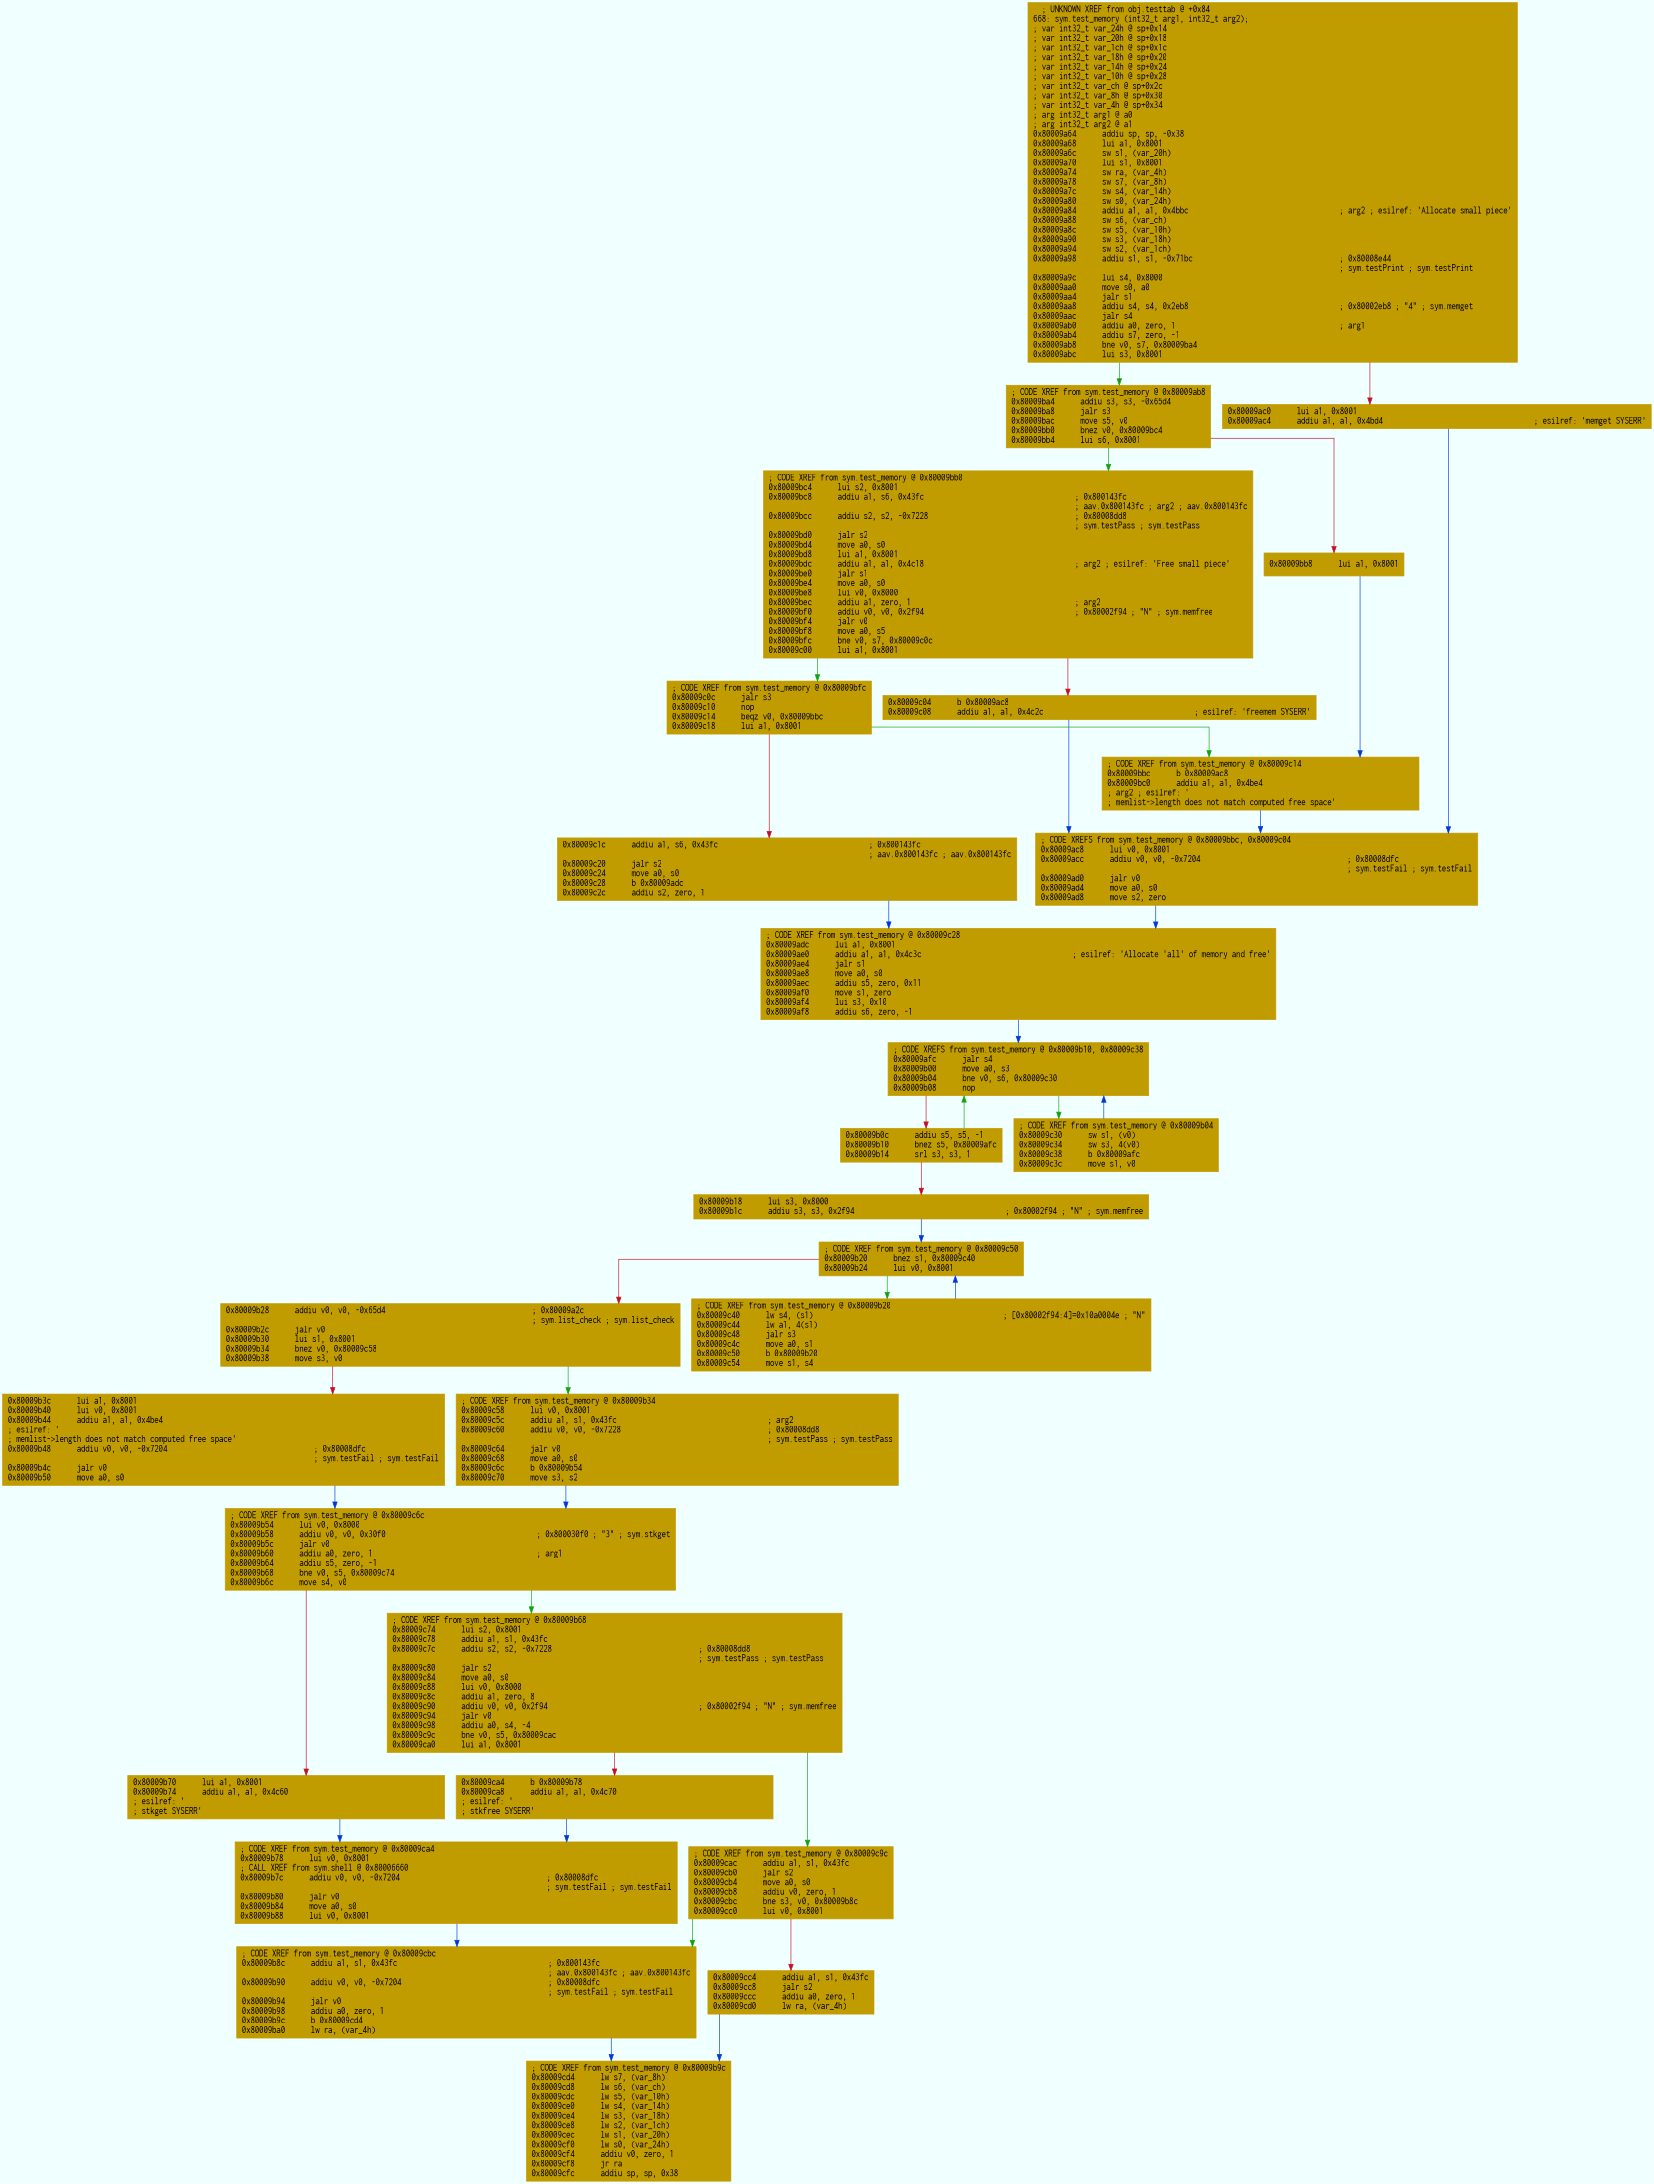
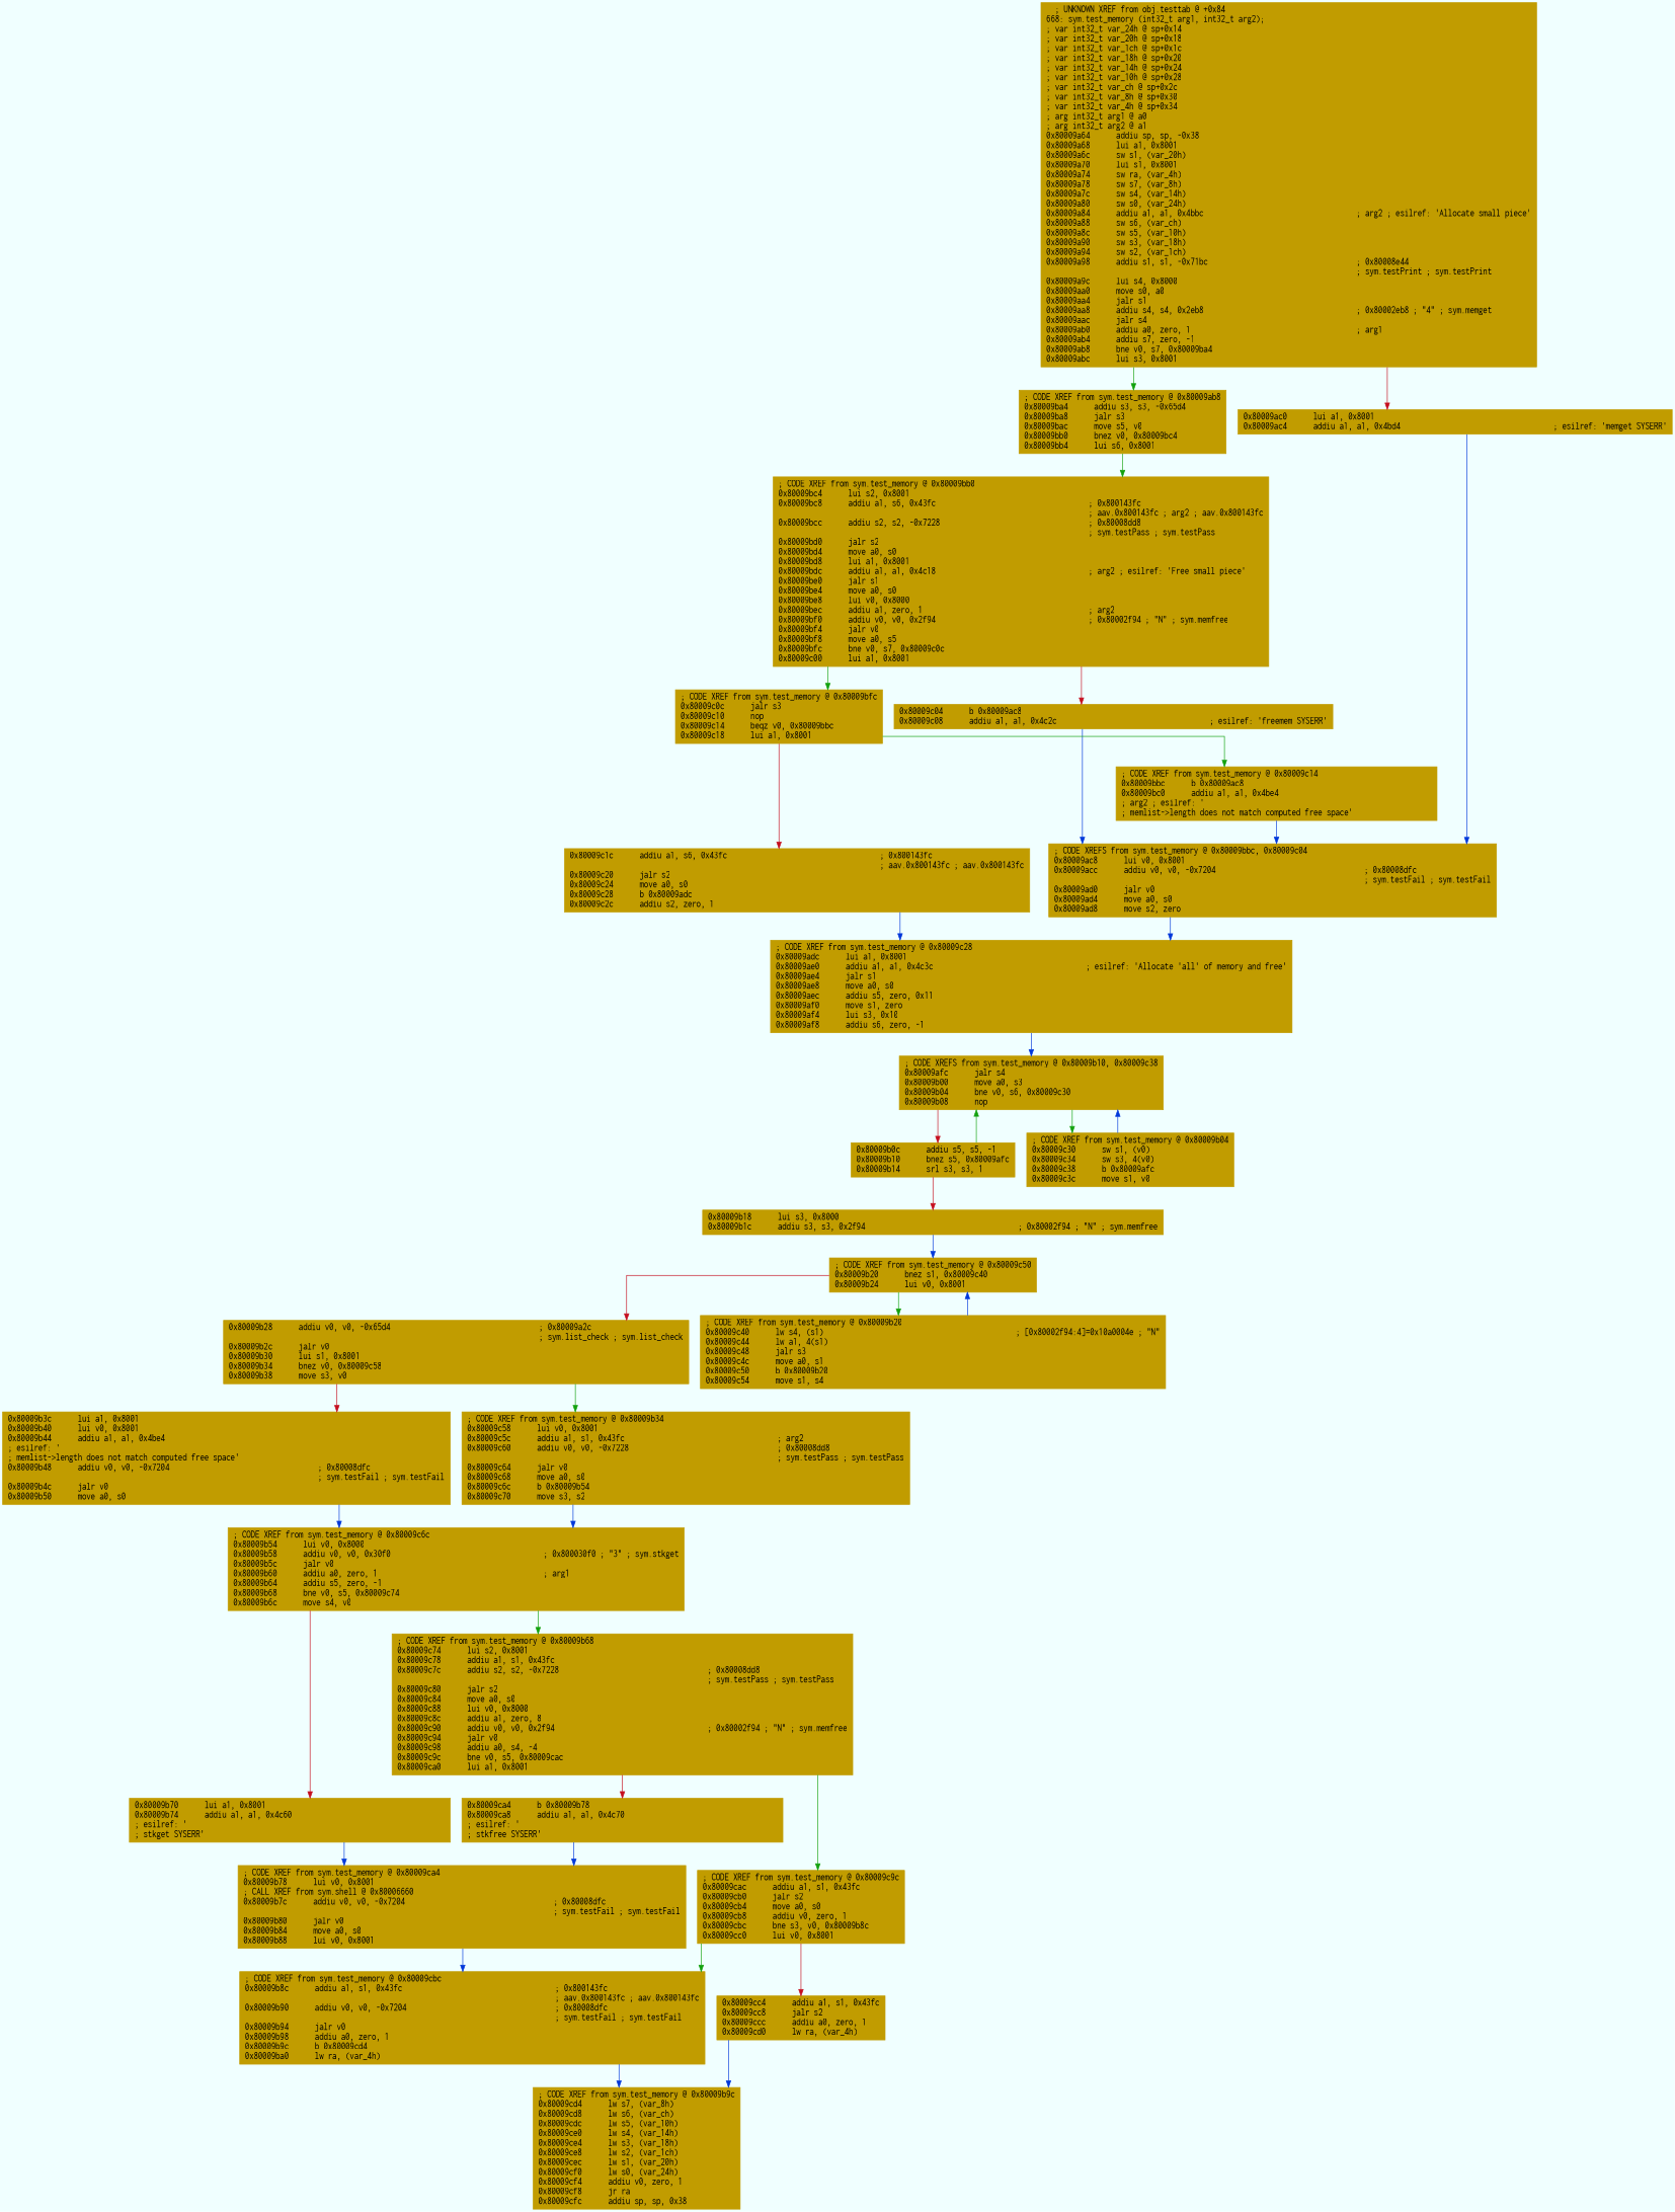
  digraph {
    bgcolor=azure
    fontname=Courier
    fontsize=8
    splines=ortho
    node [color="#c19c00" fillcolor="#c19c00" fontname=Courier shape=box style=filled]
    edge [arrowhead=normal color="#0037da"]
    n1 [label="  ; UNKNOWN XREF from obj.testtab @ +0x84\l668: sym.test_memory (int32_t arg1, int32_t arg2);\l; var int32_t var_24h @ sp+0x14\l; var int32_t var_20h @ sp+0x18\l; var int32_t var_1ch @ sp+0x1c\l; var int32_t var_18h @ sp+0x20\l; var int32_t var_14h @ sp+0x24\l; var int32_t var_10h @ sp+0x28\l; var int32_t var_ch @ sp+0x2c\l; var int32_t var_8h @ sp+0x30\l; var int32_t var_4h @ sp+0x34\l; arg int32_t arg1 @ a0\l; arg int32_t arg2 @ a1\l0x80009a64      addiu sp, sp, -0x38\l0x80009a68      lui a1, 0x8001\l0x80009a6c      sw s1, (var_20h)\l0x80009a70      lui s1, 0x8001\l0x80009a74      sw ra, (var_4h)\l0x80009a78      sw s7, (var_8h)\l0x80009a7c      sw s4, (var_14h)\l0x80009a80      sw s0, (var_24h)\l0x80009a84      addiu a1, a1, 0x4bbc                                   ; arg2 ; esilref: 'Allocate small piece'\l0x80009a88      sw s6, (var_ch)\l0x80009a8c      sw s5, (var_10h)\l0x80009a90      sw s3, (var_18h)\l0x80009a94      sw s2, (var_1ch)\l0x80009a98      addiu s1, s1, -0x71bc                                  ; 0x80008e44\l                                                                       ; sym.testPrint ; sym.testPrint\l0x80009a9c      lui s4, 0x8000\l0x80009aa0      move s0, a0\l0x80009aa4      jalr s1\l0x80009aa8      addiu s4, s4, 0x2eb8                                   ; 0x80002eb8 ; \"4\" ; sym.memget\l0x80009aac      jalr s4\l0x80009ab0      addiu a0, zero, 1                                      ; arg1\l0x80009ab4      addiu s7, zero, -1\l0x80009ab8      bne v0, s7, 0x80009ba4\l0x80009abc      lui s3, 0x8001\l"]
    n2 [label="0x80009ac0      lui a1, 0x8001\l0x80009ac4      addiu a1, a1, 0x4bd4                                   ; esilref: 'memget SYSERR'\l"]
    n3 [label="; CODE XREF from sym.test_memory @ 0x80009ab8\l0x80009ba4      addiu s3, s3, -0x65d4\l0x80009ba8      jalr s3\l0x80009bac      move s5, v0\l0x80009bb0      bnez v0, 0x80009bc4\l0x80009bb4      lui s6, 0x8001\l"]
    n4 [label="; CODE XREFS from sym.test_memory @ 0x80009bbc, 0x80009c04\l0x80009ac8      lui v0, 0x8001\l0x80009acc      addiu v0, v0, -0x7204                                  ; 0x80008dfc\l                                                                       ; sym.testFail ; sym.testFail\l0x80009ad0      jalr v0\l0x80009ad4      move a0, s0\l0x80009ad8      move s2, zero\l"]
    n5 [label="; CODE XREF from sym.test_memory @ 0x80009c28\l0x80009adc      lui a1, 0x8001\l0x80009ae0      addiu a1, a1, 0x4c3c                                   ; esilref: 'Allocate 'all' of memory and free'\l0x80009ae4      jalr s1\l0x80009ae8      move a0, s0\l0x80009aec      addiu s5, zero, 0x11\l0x80009af0      move s1, zero\l0x80009af4      lui s3, 0x10\l0x80009af8      addiu s6, zero, -1\l"]
    n6 [label="; CODE XREFS from sym.test_memory @ 0x80009b10, 0x80009c38\l0x80009afc      jalr s4\l0x80009b00      move a0, s3\l0x80009b04      bne v0, s6, 0x80009c30\l0x80009b08      nop\l"]
    n7 [label="0x80009b0c      addiu s5, s5, -1\l0x80009b10      bnez s5, 0x80009afc\l0x80009b14      srl s3, s3, 1\l"]
    n8 [label="; CODE XREF from sym.test_memory @ 0x80009b04\l0x80009c30      sw s1, (v0)\l0x80009c34      sw s3, 4(v0)\l0x80009c38      b 0x80009afc\l0x80009c3c      move s1, v0\l"]
    n9 [label="0x80009b18      lui s3, 0x8000\l0x80009b1c      addiu s3, s3, 0x2f94                                   ; 0x80002f94 ; \"N\" ; sym.memfree\l"]
    n10 [label="; CODE XREF from sym.test_memory @ 0x80009c50\l0x80009b20      bnez s1, 0x80009c40\l0x80009b24      lui v0, 0x8001\l"]
    n11 [label="0x80009b28      addiu v0, v0, -0x65d4                                  ; 0x80009a2c\l                                                                       ; sym.list_check ; sym.list_check\l0x80009b2c      jalr v0\l0x80009b30      lui s1, 0x8001\l0x80009b34      bnez v0, 0x80009c58\l0x80009b38      move s3, v0\l"]
    n12 [label="; CODE XREF from sym.test_memory @ 0x80009b20\l0x80009c40      lw s4, (s1)                                            ; [0x80002f94:4]=0x10a0004e ; \"N\"\l0x80009c44      lw a1, 4(s1)\l0x80009c48      jalr s3\l0x80009c4c      move a0, s1\l0x80009c50      b 0x80009b20\l0x80009c54      move s1, s4\l"]
    n13 [label="0x80009b3c      lui a1, 0x8001\l0x80009b40      lui v0, 0x8001\l0x80009b44      addiu a1, a1, 0x4be4                                   \l; esilref: '\l; memlist->length does not match computed free space'\l0x80009b48      addiu v0, v0, -0x7204                                  ; 0x80008dfc\l                                                                       ; sym.testFail ; sym.testFail\l0x80009b4c      jalr v0\l0x80009b50      move a0, s0\l"]
    n14 [label="; CODE XREF from sym.test_memory @ 0x80009b34\l0x80009c58      lui v0, 0x8001\l0x80009c5c      addiu a1, s1, 0x43fc                                   ; arg2\l0x80009c60      addiu v0, v0, -0x7228                                  ; 0x80008dd8\l                                                                       ; sym.testPass ; sym.testPass\l0x80009c64      jalr v0\l0x80009c68      move a0, s0\l0x80009c6c      b 0x80009b54\l0x80009c70      move s3, s2\l"]
    n15 [label="; CODE XREF from sym.test_memory @ 0x80009c6c\l0x80009b54      lui v0, 0x8000\l0x80009b58      addiu v0, v0, 0x30f0                                   ; 0x800030f0 ; \"3\" ; sym.stkget\l0x80009b5c      jalr v0\l0x80009b60      addiu a0, zero, 1                                      ; arg1\l0x80009b64      addiu s5, zero, -1\l0x80009b68      bne v0, s5, 0x80009c74\l0x80009b6c      move s4, v0\l"]
    n16 [label="0x80009b70      lui a1, 0x8001\l0x80009b74      addiu a1, a1, 0x4c60                                   \l; esilref: '\l; stkget SYSERR'\l"]
    n17 [label="; CODE XREF from sym.test_memory @ 0x80009b68\l0x80009c74      lui s2, 0x8001\l0x80009c78      addiu a1, s1, 0x43fc\l0x80009c7c      addiu s2, s2, -0x7228                                  ; 0x80008dd8\l                                                                       ; sym.testPass ; sym.testPass\l0x80009c80      jalr s2\l0x80009c84      move a0, s0\l0x80009c88      lui v0, 0x8000\l0x80009c8c      addiu a1, zero, 8\l0x80009c90      addiu v0, v0, 0x2f94                                   ; 0x80002f94 ; \"N\" ; sym.memfree\l0x80009c94      jalr v0\l0x80009c98      addiu a0, s4, -4\l0x80009c9c      bne v0, s5, 0x80009cac\l0x80009ca0      lui a1, 0x8001\l"]
    n18 [label="; CODE XREF from sym.test_memory @ 0x80009ca4\l0x80009b78      lui v0, 0x8001\l; CALL XREF from sym.shell @ 0x80006660\l0x80009b7c      addiu v0, v0, -0x7204                                  ; 0x80008dfc\l                                                                       ; sym.testFail ; sym.testFail\l0x80009b80      jalr v0\l0x80009b84      move a0, s0\l0x80009b88      lui v0, 0x8001\l"]
    n19 [label="; CODE XREF from sym.test_memory @ 0x80009cbc\l0x80009b8c      addiu a1, s1, 0x43fc                                   ; 0x800143fc\l                                                                       ; aav.0x800143fc ; aav.0x800143fc\l0x80009b90      addiu v0, v0, -0x7204                                  ; 0x80008dfc\l                                                                       ; sym.testFail ; sym.testFail\l0x80009b94      jalr v0\l0x80009b98      addiu a0, zero, 1\l0x80009b9c      b 0x80009cd4\l0x80009ba0      lw ra, (var_4h)\l"]
    n20 [label="; CODE XREF from sym.test_memory @ 0x80009b9c\l0x80009cd4      lw s7, (var_8h)\l0x80009cd8      lw s6, (var_ch)\l0x80009cdc      lw s5, (var_10h)\l0x80009ce0      lw s4, (var_14h)\l0x80009ce4      lw s3, (var_18h)\l0x80009ce8      lw s2, (var_1ch)\l0x80009cec      lw s1, (var_20h)\l0x80009cf0      lw s0, (var_24h)\l0x80009cf4      addiu v0, zero, 1\l0x80009cf8      jr ra\l0x80009cfc      addiu sp, sp, 0x38\l"]
-   n21 [label="0x80009bb8      lui a1, 0x8001\l"]
    n22 [label="; CODE XREF from sym.test_memory @ 0x80009bb0\l0x80009bc4      lui s2, 0x8001\l0x80009bc8      addiu a1, s6, 0x43fc                                   ; 0x800143fc\l                                                                       ; aav.0x800143fc ; arg2 ; aav.0x800143fc\l0x80009bcc      addiu s2, s2, -0x7228                                  ; 0x80008dd8\l                                                                       ; sym.testPass ; sym.testPass\l0x80009bd0      jalr s2\l0x80009bd4      move a0, s0\l0x80009bd8      lui a1, 0x8001\l0x80009bdc      addiu a1, a1, 0x4c18                                   ; arg2 ; esilref: 'Free small piece'\l0x80009be0      jalr s1\l0x80009be4      move a0, s0\l0x80009be8      lui v0, 0x8000\l0x80009bec      addiu a1, zero, 1                                      ; arg2\l0x80009bf0      addiu v0, v0, 0x2f94                                   ; 0x80002f94 ; \"N\" ; sym.memfree\l0x80009bf4      jalr v0\l0x80009bf8      move a0, s5\l0x80009bfc      bne v0, s7, 0x80009c0c\l0x80009c00      lui a1, 0x8001\l"]
    n23 [label="; CODE XREF from sym.test_memory @ 0x80009c14\l0x80009bbc      b 0x80009ac8\l0x80009bc0      addiu a1, a1, 0x4be4                                   \l; arg2 ; esilref: '\l; memlist->length does not match computed free space'\l"]
    n24 [label="0x80009c04      b 0x80009ac8\l0x80009c08      addiu a1, a1, 0x4c2c                                   ; esilref: 'freemem SYSERR'\l"]
    n25 [label="; CODE XREF from sym.test_memory @ 0x80009bfc\l0x80009c0c      jalr s3\l0x80009c10      nop\l0x80009c14      beqz v0, 0x80009bbc\l0x80009c18      lui a1, 0x8001\l"]
    n26 [label="0x80009c1c      addiu a1, s6, 0x43fc                                   ; 0x800143fc\l                                                                       ; aav.0x800143fc ; aav.0x800143fc\l0x80009c20      jalr s2\l0x80009c24      move a0, s0\l0x80009c28      b 0x80009adc\l0x80009c2c      addiu s2, zero, 1\l"]
    n27 [label="0x80009ca4      b 0x80009b78\l0x80009ca8      addiu a1, a1, 0x4c70                                   \l; esilref: '\l; stkfree SYSERR'\l"]
    n28 [label="; CODE XREF from sym.test_memory @ 0x80009c9c\l0x80009cac      addiu a1, s1, 0x43fc\l0x80009cb0      jalr s2\l0x80009cb4      move a0, s0\l0x80009cb8      addiu v0, zero, 1\l0x80009cbc      bne s3, v0, 0x80009b8c\l0x80009cc0      lui v0, 0x8001\l"]
    n29 [label="0x80009cc4      addiu a1, s1, 0x43fc\l0x80009cc8      jalr s2\l0x80009ccc      addiu a0, zero, 1\l0x80009cd0      lw ra, (var_4h)\l"]
    n1 -> n2 [color="#c50f1f"]
    n1 -> n3 [color="#13a10e"]
    n2 -> n4
-   n3 -> n21 [color="#c50f1f"]
    n3 -> n22 [color="#13a10e"]
    n4 -> n5
    n5 -> n6
    n6 -> n7 [color="#c50f1f"]
    n6 -> n8 [color="#13a10e"]
    n7 -> n6 [color="#13a10e"]
    n7 -> n9 [color="#c50f1f"]
    n8 -> n6
    n9 -> n10
    n10 -> n11 [color="#c50f1f"]
    n10 -> n12 [color="#13a10e"]
    n11 -> n13 [color="#c50f1f"]
    n11 -> n14 [color="#13a10e"]
    n12 -> n10
    n13 -> n15
    n14 -> n15
    n15 -> n16 [color="#c50f1f"]
    n15 -> n17 [color="#13a10e"]
    n16 -> n18
    n17 -> n27 [color="#c50f1f"]
    n17 -> n28 [color="#13a10e"]
    n18 -> n19
    n19 -> n20
-   n21 -> n23
    n22 -> n24 [color="#c50f1f"]
    n22 -> n25 [color="#13a10e"]
    n23 -> n4
    n24 -> n4
    n25 -> n23 [color="#13a10e"]
    n25 -> n26 [color="#c50f1f"]
    n26 -> n5
    n27 -> n18
    n28 -> n19 [color="#13a10e"]
    n28 -> n29 [color="#c50f1f"]
    n29 -> n20
  }
